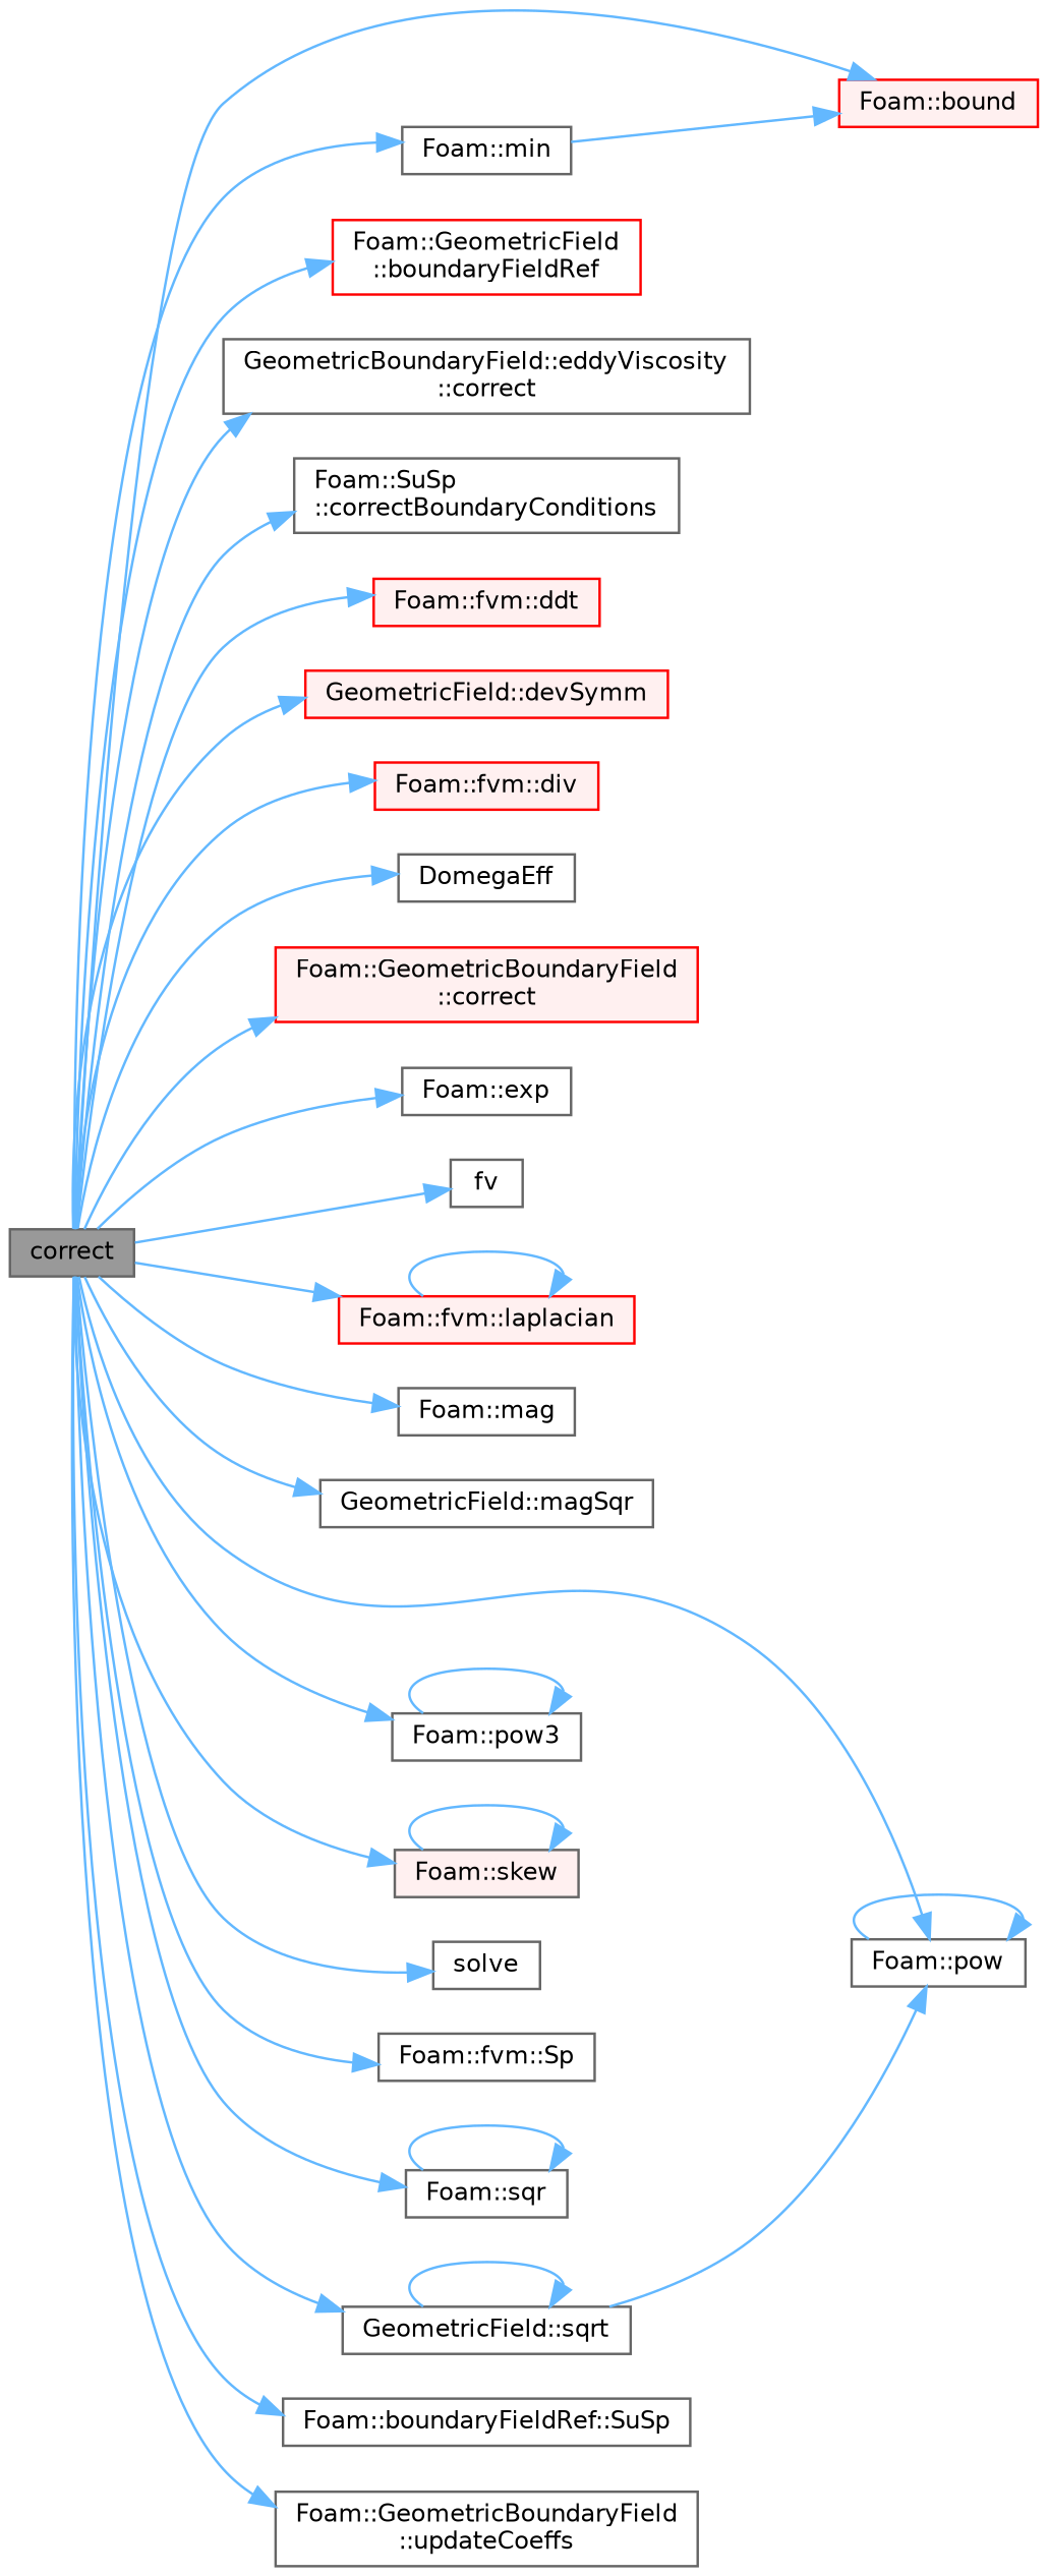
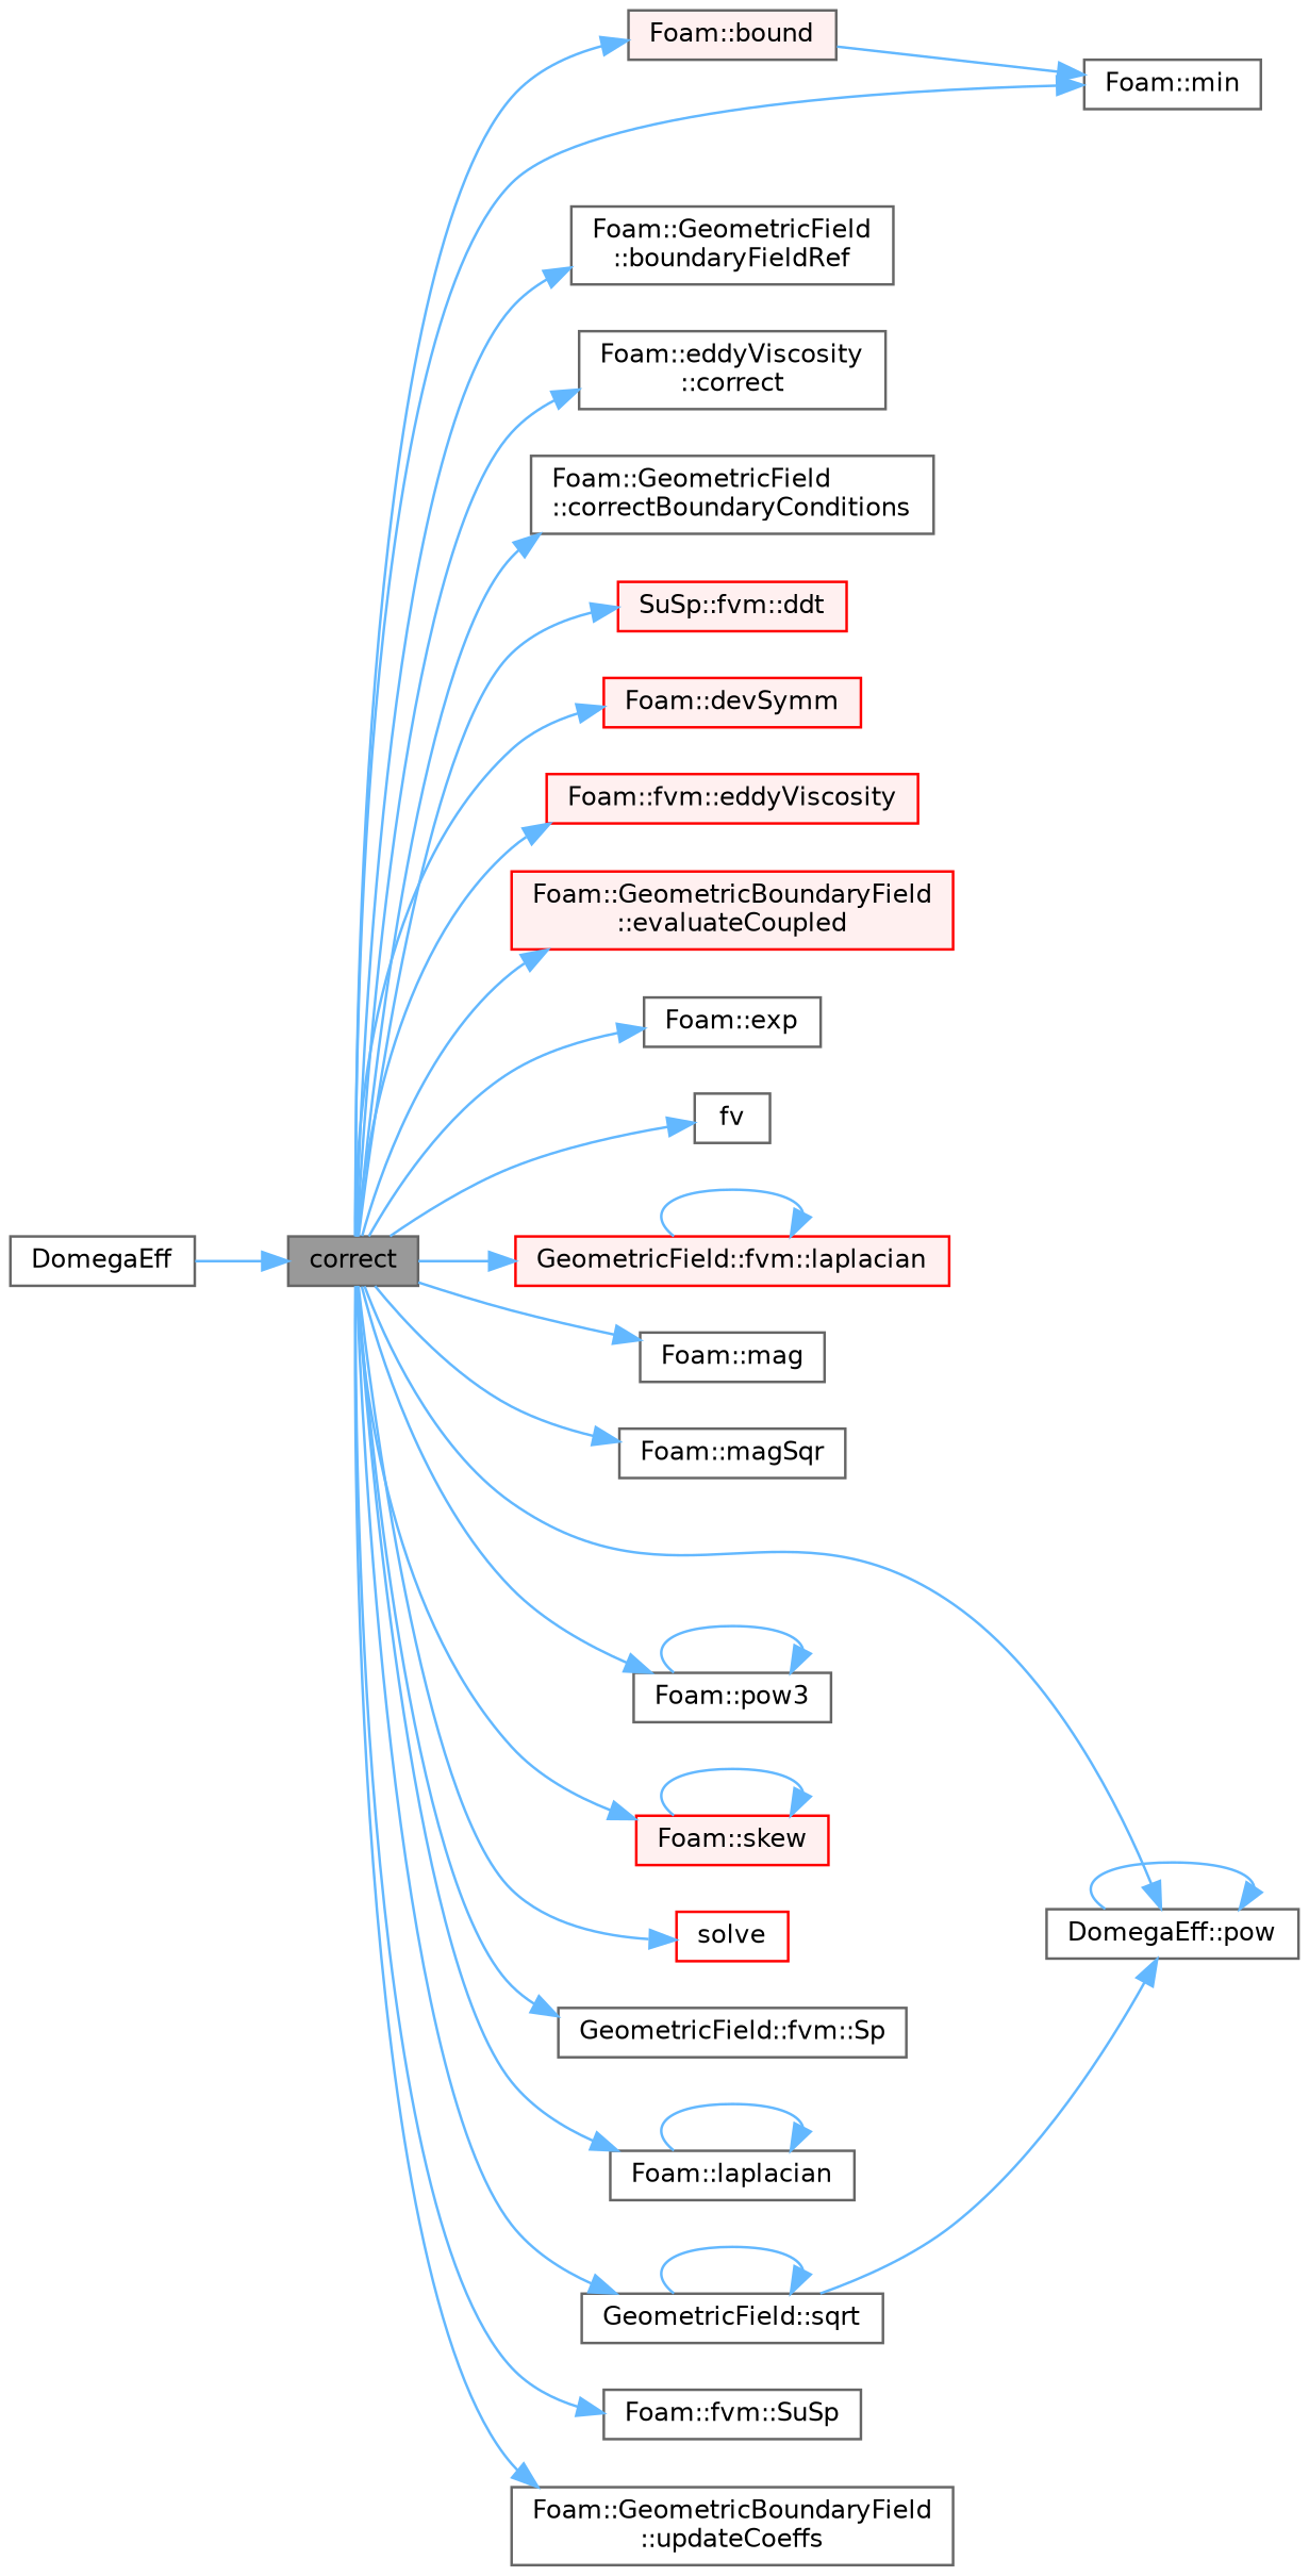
  digraph {
    rankdir=LR
    node [color=grey40 fillcolor=white fontname=Helvetica fontsize=10 shape=box style=filled]
    edge [color=steelblue1 fontname=Helvetica fontsize=10 labelfontname=Helvetica labelfontsize=10 style=solid]
    n1 [color=gray40 fillcolor=grey60 fontcolor=black height=0.2 label=correct width=0.4]
-   n2 [color=red fillcolor="#FFF0F0" height=0.2 label="Foam::bound" width=0.4]
+   n2 [fillcolor="#FFF0F0" height=0.2 label="Foam::bound" width=0.4]
    n3 [height=0.2 label="Foam::min" width=0.4]
-   n4 [color=red height=0.2 label="Foam::GeometricField\l::boundaryFieldRef" width=0.4]
-   n5 [height=0.2 label="GeometricBoundaryField::eddyViscosity\l::correct" width=0.4]
-   n6 [height=0.2 label="Foam::SuSp\l::correctBoundaryConditions" width=0.4]
-   n7 [color=red fillcolor="#FFF0F0" height=0.2 label="Foam::fvm::ddt" width=0.4]
-   n8 [color=red fillcolor="#FFF0F0" height=0.2 label="GeometricField::devSymm" width=0.4]
-   n9 [color=red fillcolor="#FFF0F0" height=0.2 label="Foam::fvm::div" width=0.4]
+   n4 [height=0.2 label="Foam::GeometricField\l::boundaryFieldRef" width=0.4]
+   n5 [height=0.2 label="Foam::eddyViscosity\l::correct" width=0.4]
+   n6 [height=0.2 label="Foam::GeometricField\l::correctBoundaryConditions" width=0.4]
+   n7 [color=red fillcolor="#FFF0F0" height=0.2 label="SuSp::fvm::ddt" width=0.4]
+   n8 [color=red fillcolor="#FFF0F0" height=0.2 label="Foam::devSymm" width=0.4]
+   n9 [color=red fillcolor="#FFF0F0" height=0.2 label="Foam::fvm::eddyViscosity" width=0.4]
    n10 [height=0.2 label=DomegaEff width=0.4]
-   n11 [color=red fillcolor="#FFF0F0" height=0.2 label="Foam::GeometricBoundaryField\l::correct" width=0.4]
+   n11 [color=red fillcolor="#FFF0F0" height=0.2 label="Foam::GeometricBoundaryField\l::evaluateCoupled" width=0.4]
    n12 [height=0.2 label="Foam::exp" width=0.4]
    n13 [height=0.2 label=fv width=0.4]
-   n14 [color=red fillcolor="#FFF0F0" height=0.2 label="Foam::fvm::laplacian" width=0.4]
+   n14 [color=red fillcolor="#FFF0F0" height=0.2 label="GeometricField::fvm::laplacian" width=0.4]
    n15 [height=0.2 label="Foam::mag" width=0.4]
-   n16 [height=0.2 label="GeometricField::magSqr" width=0.4]
-   n17 [height=0.2 label="Foam::pow" width=0.4]
+   n16 [height=0.2 label="Foam::magSqr" width=0.4]
+   n17 [height=0.2 label="DomegaEff::pow" width=0.4]
    n18 [height=0.2 label="Foam::pow3" width=0.4]
-   n19 [fillcolor="#FFF0F0" height=0.2 label="Foam::skew" width=0.4]
-   n20 [height=0.2 label=solve width=0.4]
-   n21 [height=0.2 label="Foam::fvm::Sp" width=0.4]
-   n22 [height=0.2 label="Foam::sqr" width=0.4]
+   n19 [color=red fillcolor="#FFF0F0" height=0.2 label="Foam::skew" width=0.4]
+   n20 [color=red height=0.2 label=solve width=0.4]
+   n21 [height=0.2 label="GeometricField::fvm::Sp" width=0.4]
+   n22 [height=0.2 label="Foam::laplacian" width=0.4]
    n23 [height=0.2 label="GeometricField::sqrt" width=0.4]
-   n24 [height=0.2 label="Foam::boundaryFieldRef::SuSp" width=0.4]
+   n24 [height=0.2 label="Foam::fvm::SuSp" width=0.4]
    n25 [height=0.2 label="Foam::GeometricBoundaryField\l::updateCoeffs" width=0.4]
    n1 -> n2
    n1 -> n3
    n1 -> n4
    n1 -> n5
    n1 -> n6
    n1 -> n7
    n1 -> n8
    n1 -> n9
-   n1 -> n10
+   n10 -> n1
    n1 -> n11
    n1 -> n12
    n1 -> n13
    n1 -> n14
    n1 -> n15
    n1 -> n16
    n1 -> n17
    n1 -> n18
    n1 -> n19
    n1 -> n20
    n1 -> n21
    n1 -> n22
    n1 -> n23
    n1 -> n24
    n1 -> n25
-   n3 -> n2
+   n2 -> n3
    n14 -> n14
    n17 -> n17
    n18 -> n18
    n19 -> n19
    n22 -> n22
    n23 -> n17
    n23 -> n23
  }
